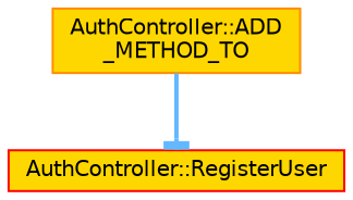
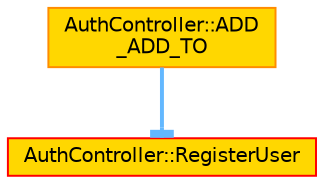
  digraph {
    rankdir=TB
    node [fillcolor=gold fontname=Helvetica fontsize=10 shape=box style=filled]
-   n1 [color=darkorange fontcolor=black height=0.2 label="AuthController::ADD\l_METHOD_TO" width=0.4]
+   n1 [color=darkorange fontcolor=black height=0.2 label="AuthController::ADD\l_ADD_TO" width=0.4]
    n2 [color=red height=0.2 label="AuthController::RegisterUser" width=0.4]
    n1 -> n2 [color=steelblue1 fontname=Helvetica fontsize=10 labelfontname=Helvetica labelfontsize=10 style=bold arrowhead=tee]
  }
